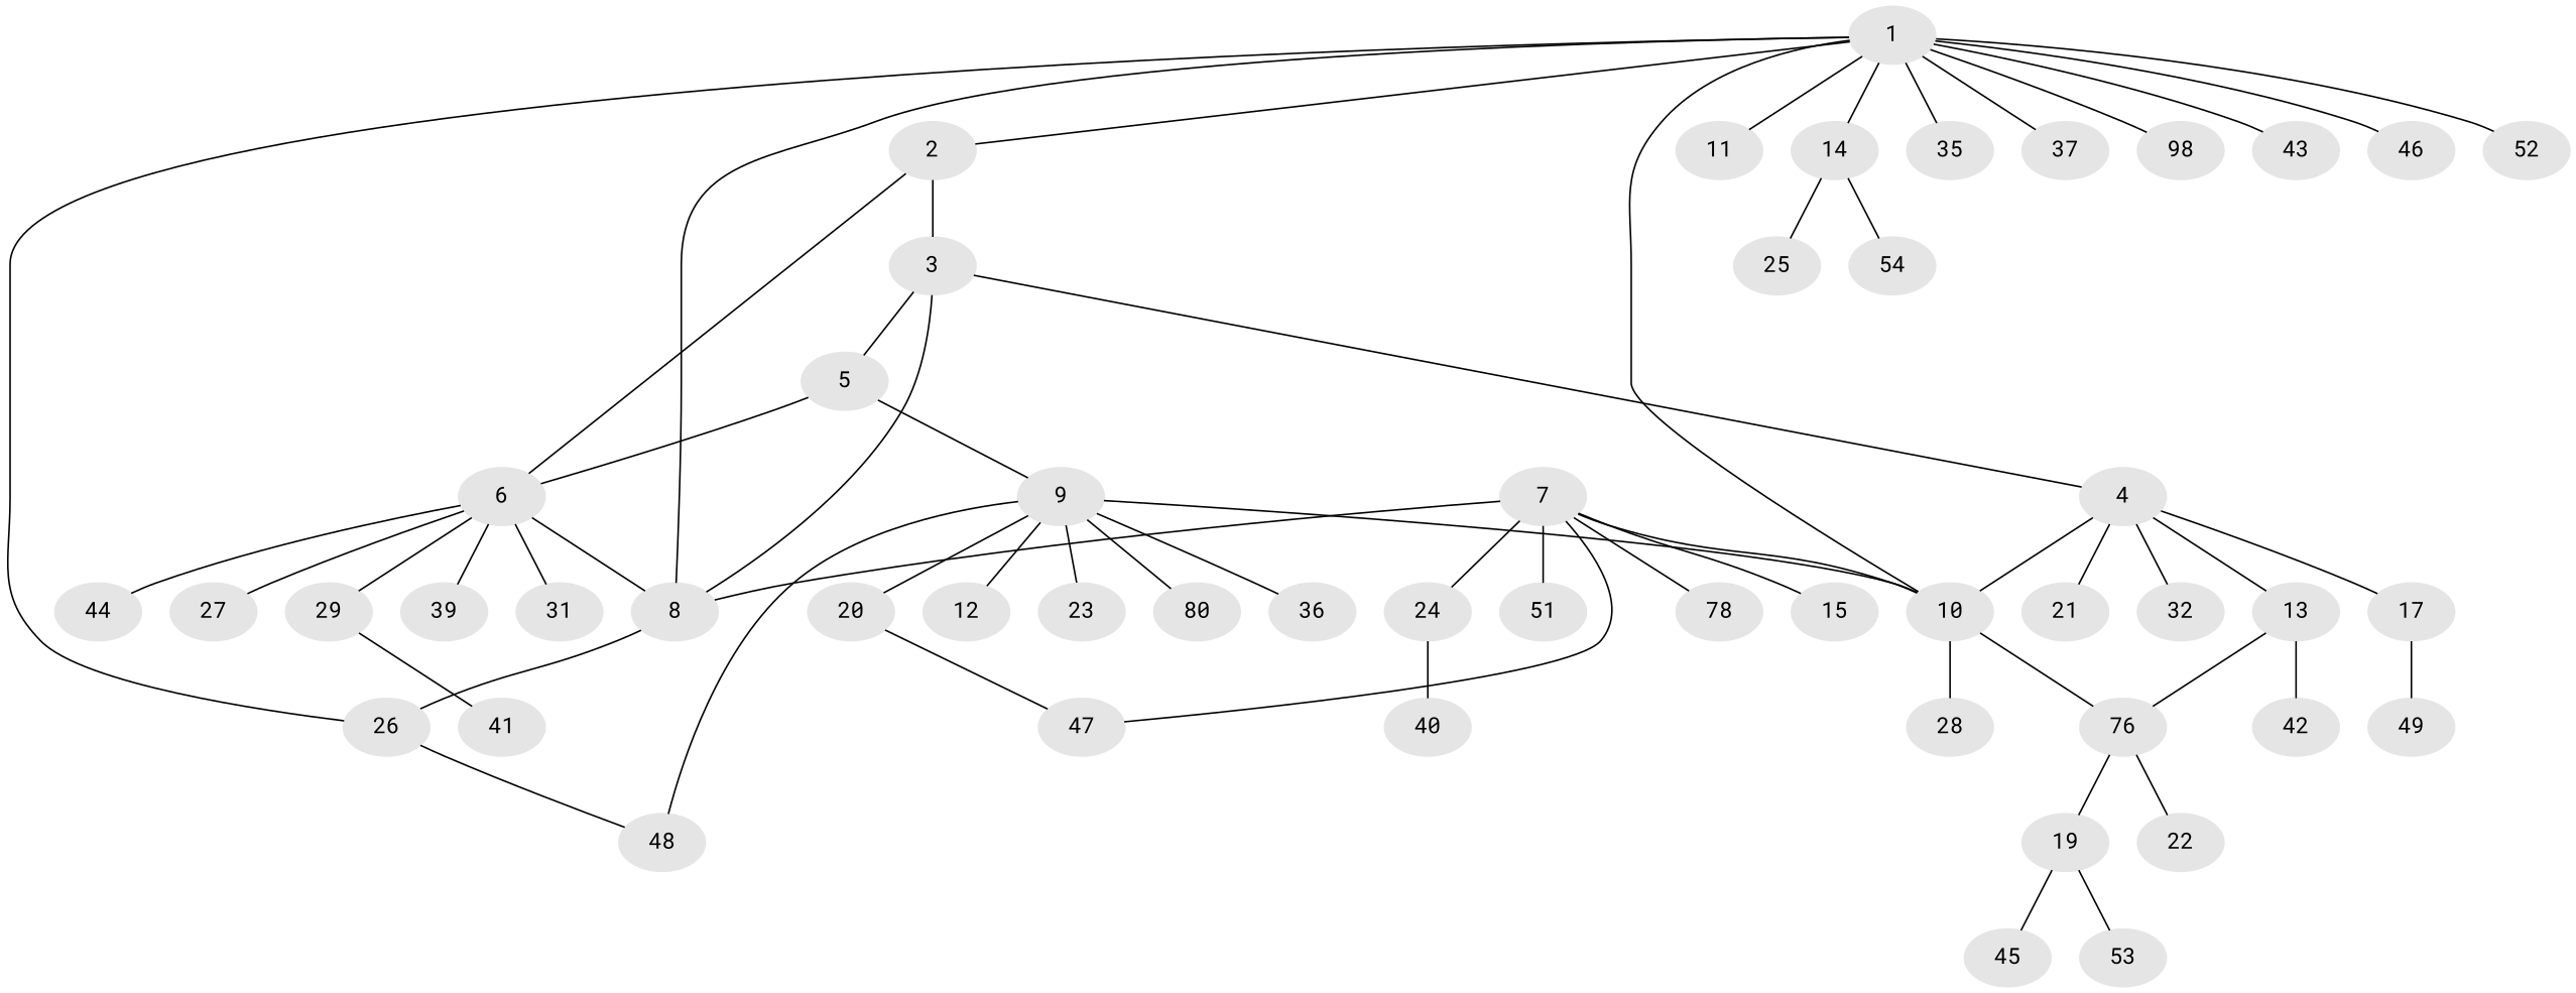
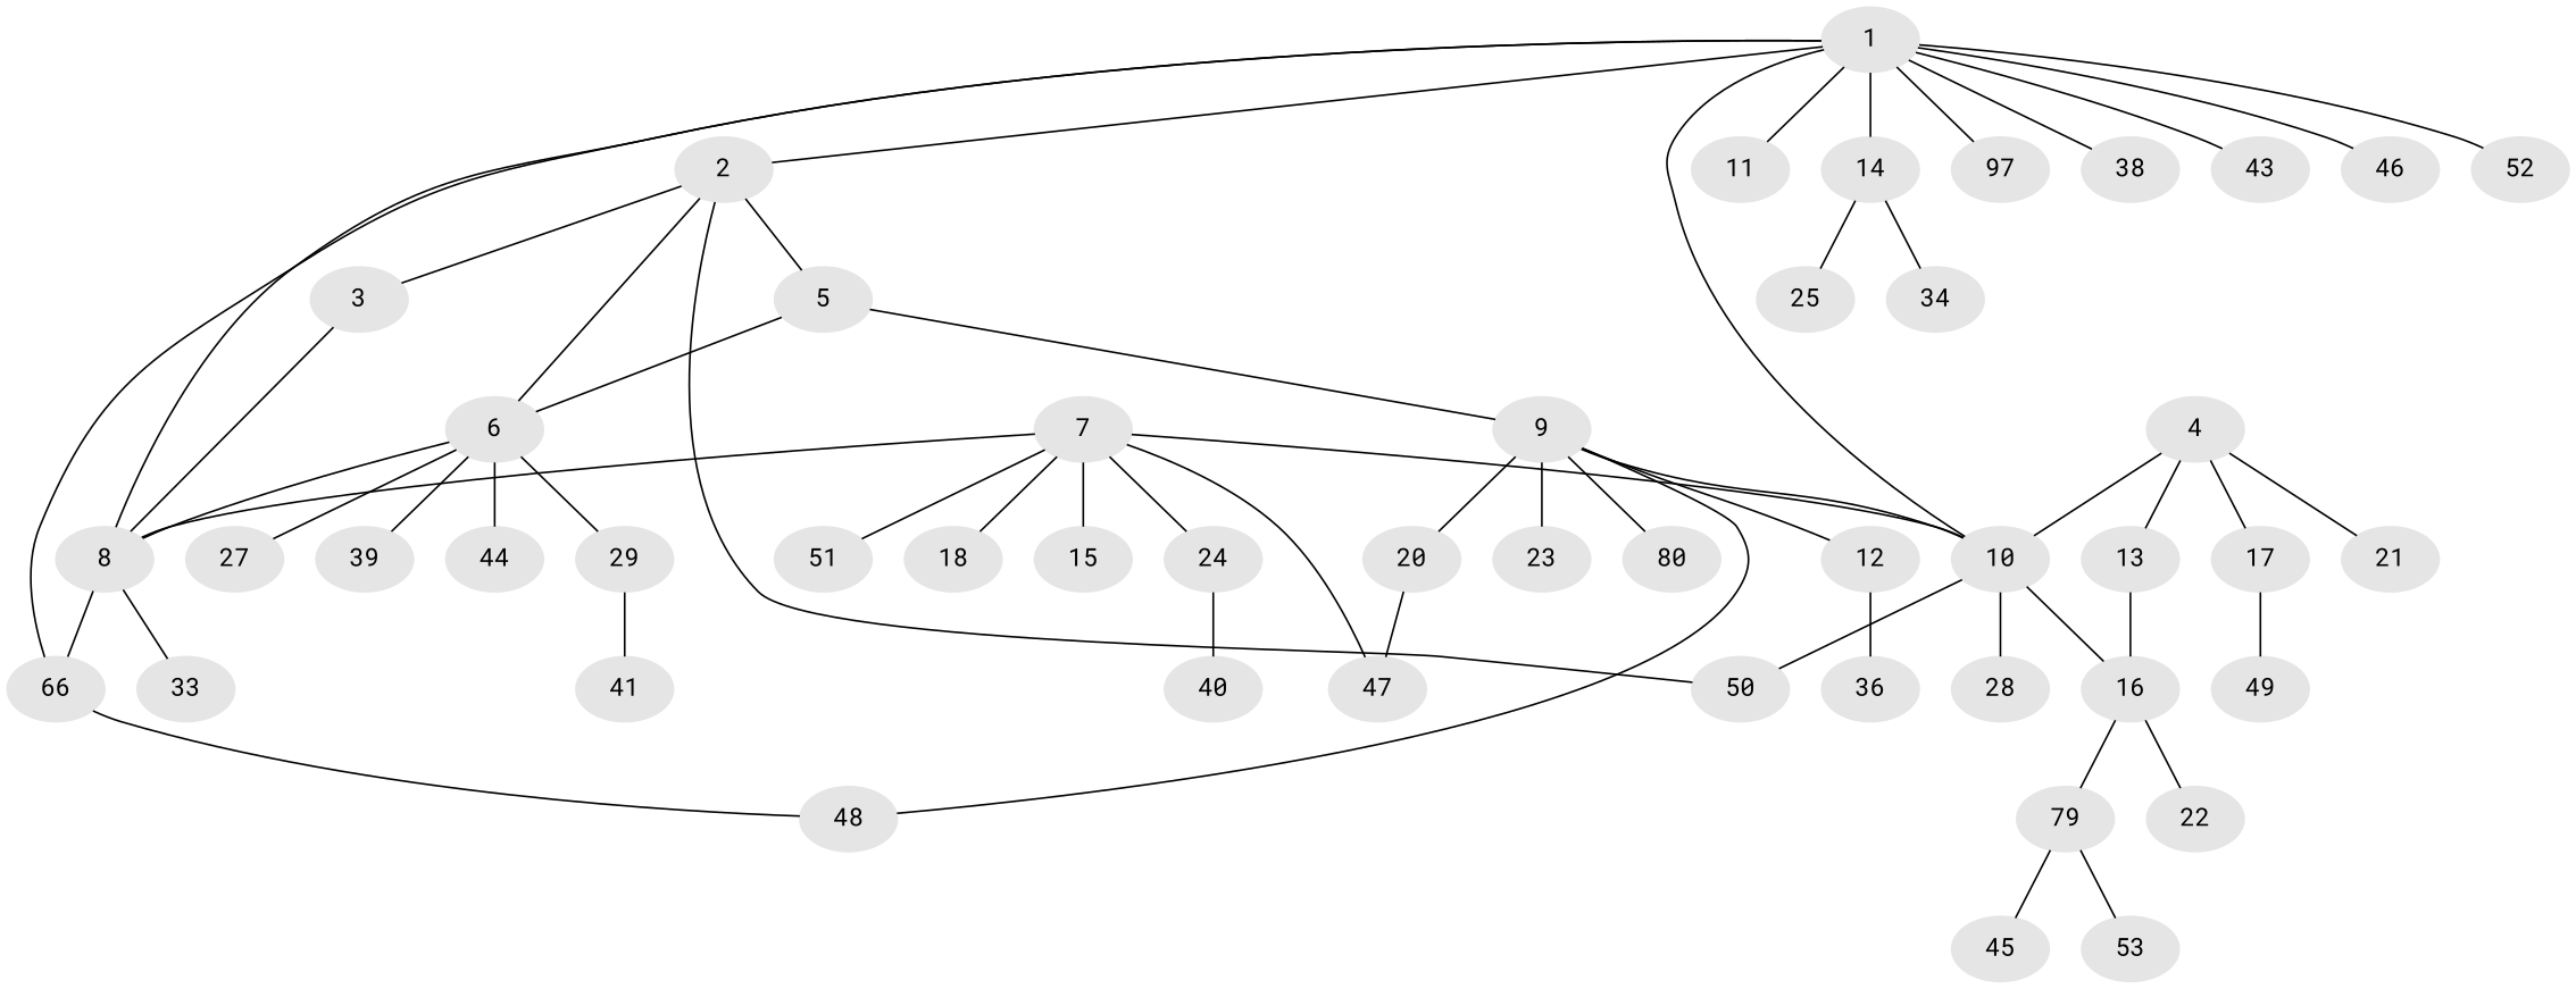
  graph {
    fontname="Roboto Mono"
    node [color=gray90 fontname="Roboto Mono" style=filled]
    edge [fontname="Roboto Mono"]
    1
    2
    8
    10
    11
    14
-   26
-   35
-   37
-   38 [label=98]
+   26 [label=66]
+   37 [label=97]
+   38
    43
    46
    52
    3
    6
-   16 [label=76]
+   50
+   33
+   16
    28
    25
-   34 [label=54]
+   34
    48
    4
    5
    27
    29
-   31
    39
    44
    13
    17
    21
-   32
    9
-   42
    49
    12
    20
    23
    n40 [label=80]
    36
    41
    7
    15
-   18 [label=78]
+   18
    24
    47
    51
    40
-   19
+   19 [label=79]
    22
    45
    53
    1 -- 2
    1 -- 8
    1 -- 10
    1 -- 11
    1 -- 14
    1 -- 26
-   1 -- 35
    1 -- 37
    1 -- 38
    1 -- 43
    1 -- 46
    1 -- 52
    2 -- 3
    2 -- 6
+   2 -- 50
    8 -- 26
+   8 -- 33
+   10 -- 50
    10 -- 16
    10 -- 28
    14 -- 25
    14 -- 34
    26 -- 48
    3 -- 8
-   3 -- 4
-   3 -- 5
+   2 -- 5
    6 -- 8
    6 -- 27
    6 -- 29
-   6 -- 31
    6 -- 39
    6 -- 44
    16 -- 19
    16 -- 22
    4 -- 10
    4 -- 13
    4 -- 17
    4 -- 21
-   4 -- 32
    5 -- 6
    5 -- 9
    29 -- 41
    13 -- 16
-   13 -- 42
    17 -- 49
    9 -- 10
    9 -- 48
    9 -- 12
    9 -- 20
    9 -- 23
    9 -- n40
-   9 -- 36
+   12 -- 36
    20 -- 47
    7 -- 8
    7 -- 10
    7 -- 15
    7 -- 18
    7 -- 24
    7 -- 47
    7 -- 51
    24 -- 40
    19 -- 45
    19 -- 53
  }
